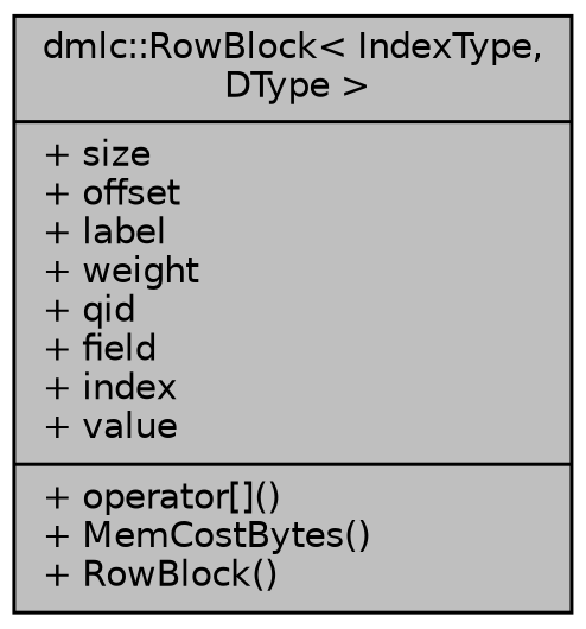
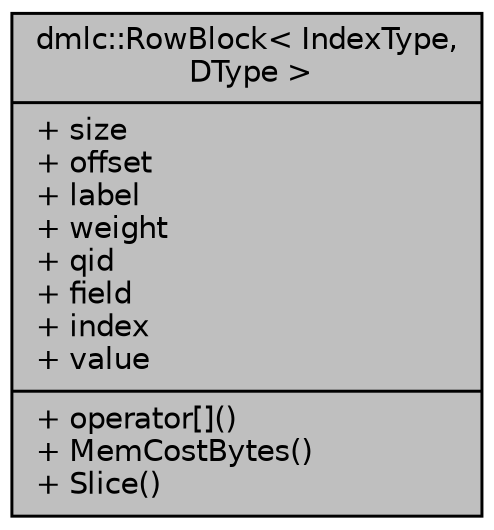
  digraph {
-   n1 [color=black fillcolor=grey75 fontcolor=black fontname=Helvetica fontsize=10 height=0.2 label="{dmlc::RowBlock\< IndexType,\l DType \>\n|+ size\l+ offset\l+ label\l+ weight\l+ qid\l+ field\l+ index\l+ value\l|+ operator[]()\l+ MemCostBytes()\l+ RowBlock()\l}" shape=record style=filled width=0.4]
+   n1 [color=black fillcolor=grey75 fontcolor=black fontname=Helvetica fontsize=10 height=0.2 label="{dmlc::RowBlock\< IndexType,\l DType \>\n|+ size\l+ offset\l+ label\l+ weight\l+ qid\l+ field\l+ index\l+ value\l|+ operator[]()\l+ MemCostBytes()\l+ Slice()\l}" shape=record style=filled width=0.4]
  }
